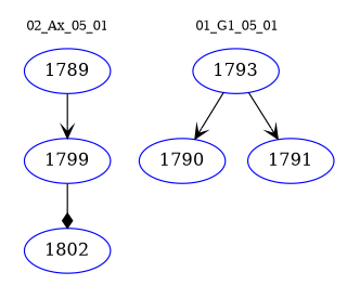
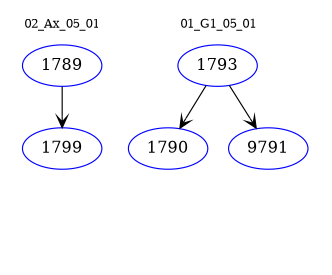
  digraph {
    fontname="DejaVu Serif"
    node [color=blue fontname="DejaVu Serif"]
    edge [arrowhead=vee color=black fontname="DejaVu Serif"]
    n1 [label=1799]
    n2 [label=1789]
-   n3 [label=1802]
    n4 [label=1793]
    n5 [label=1790]
-   n6 [label=1791]
+   n6 [label=9791]
    subgraph cluster_1 {
      color=white
      fontsize=10
      label="02_Ax_05_01"
      n1
      n2
-     n3
    }
    subgraph cluster_2 {
      color=white
      fontsize=10
      label="01_G1_05_01"
      n4
      n5
      n6
    }
-   n1 -> n3 [arrowhead=diamond]
    n2 -> n1
    n4 -> n5
    n4 -> n6
  }
